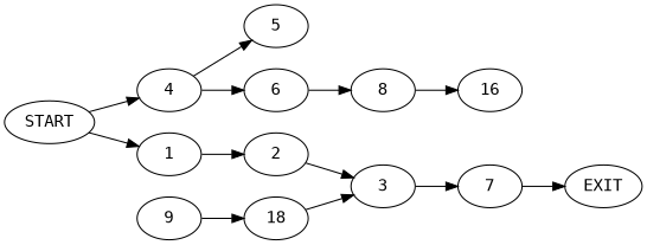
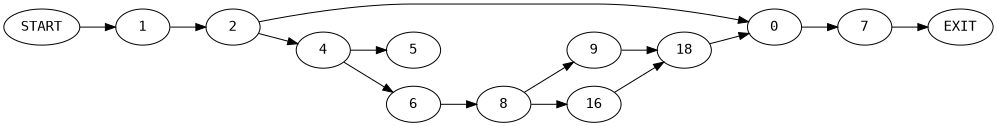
  digraph {
    fontname="DejaVu Sans Mono"
    rankdir=LR
    node [fontname="DejaVu Sans Mono"]
    edge [fontname="DejaVu Sans Mono"]
    n1 [label=START]
    1
    2
    n4 [label=EXIT]
-   3
+   3 [label=0]
    4
    7
    5
    6
    8
    9
    n12 [label=16]
    n13 [label=18]
    n1 -> 1
    1 -> 2
    2 -> 3
-   n1 -> 4
+   2 -> 4
    3 -> 7
    4 -> 5
    4 -> 6
    7 -> n4
    6 -> 8
+   8 -> 9
    8 -> n12
    9 -> n13
+   n12 -> n13
    n13 -> 3
  }
